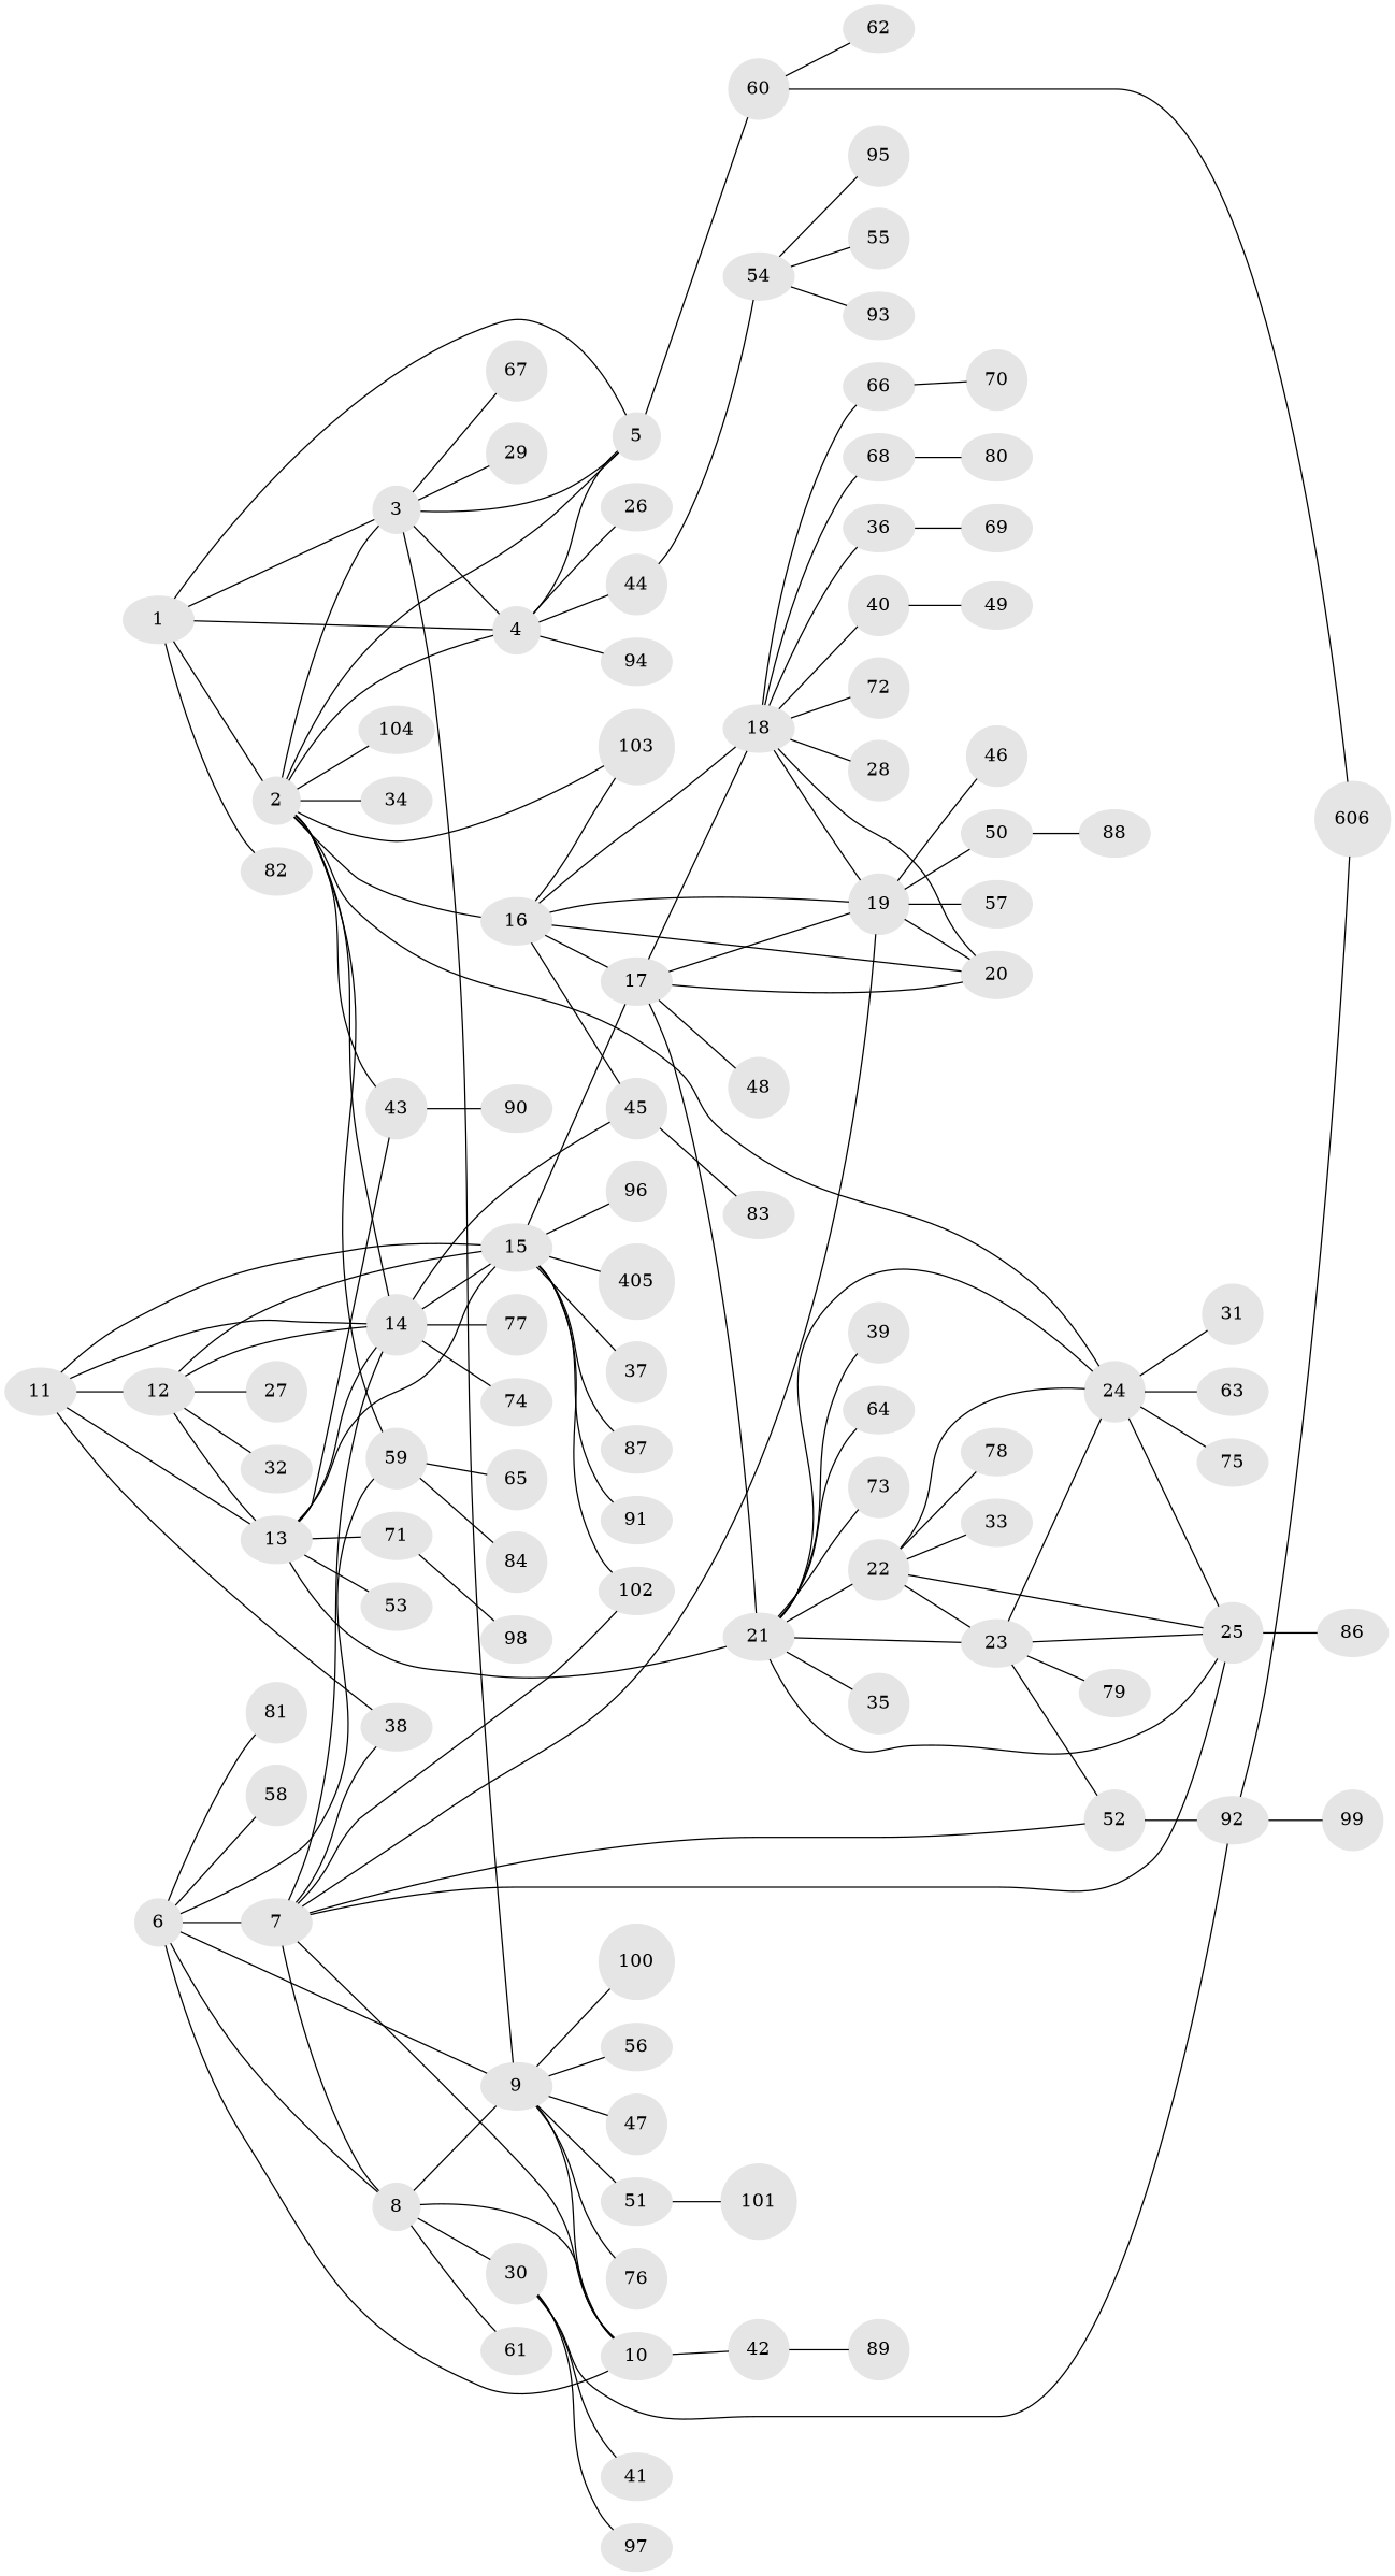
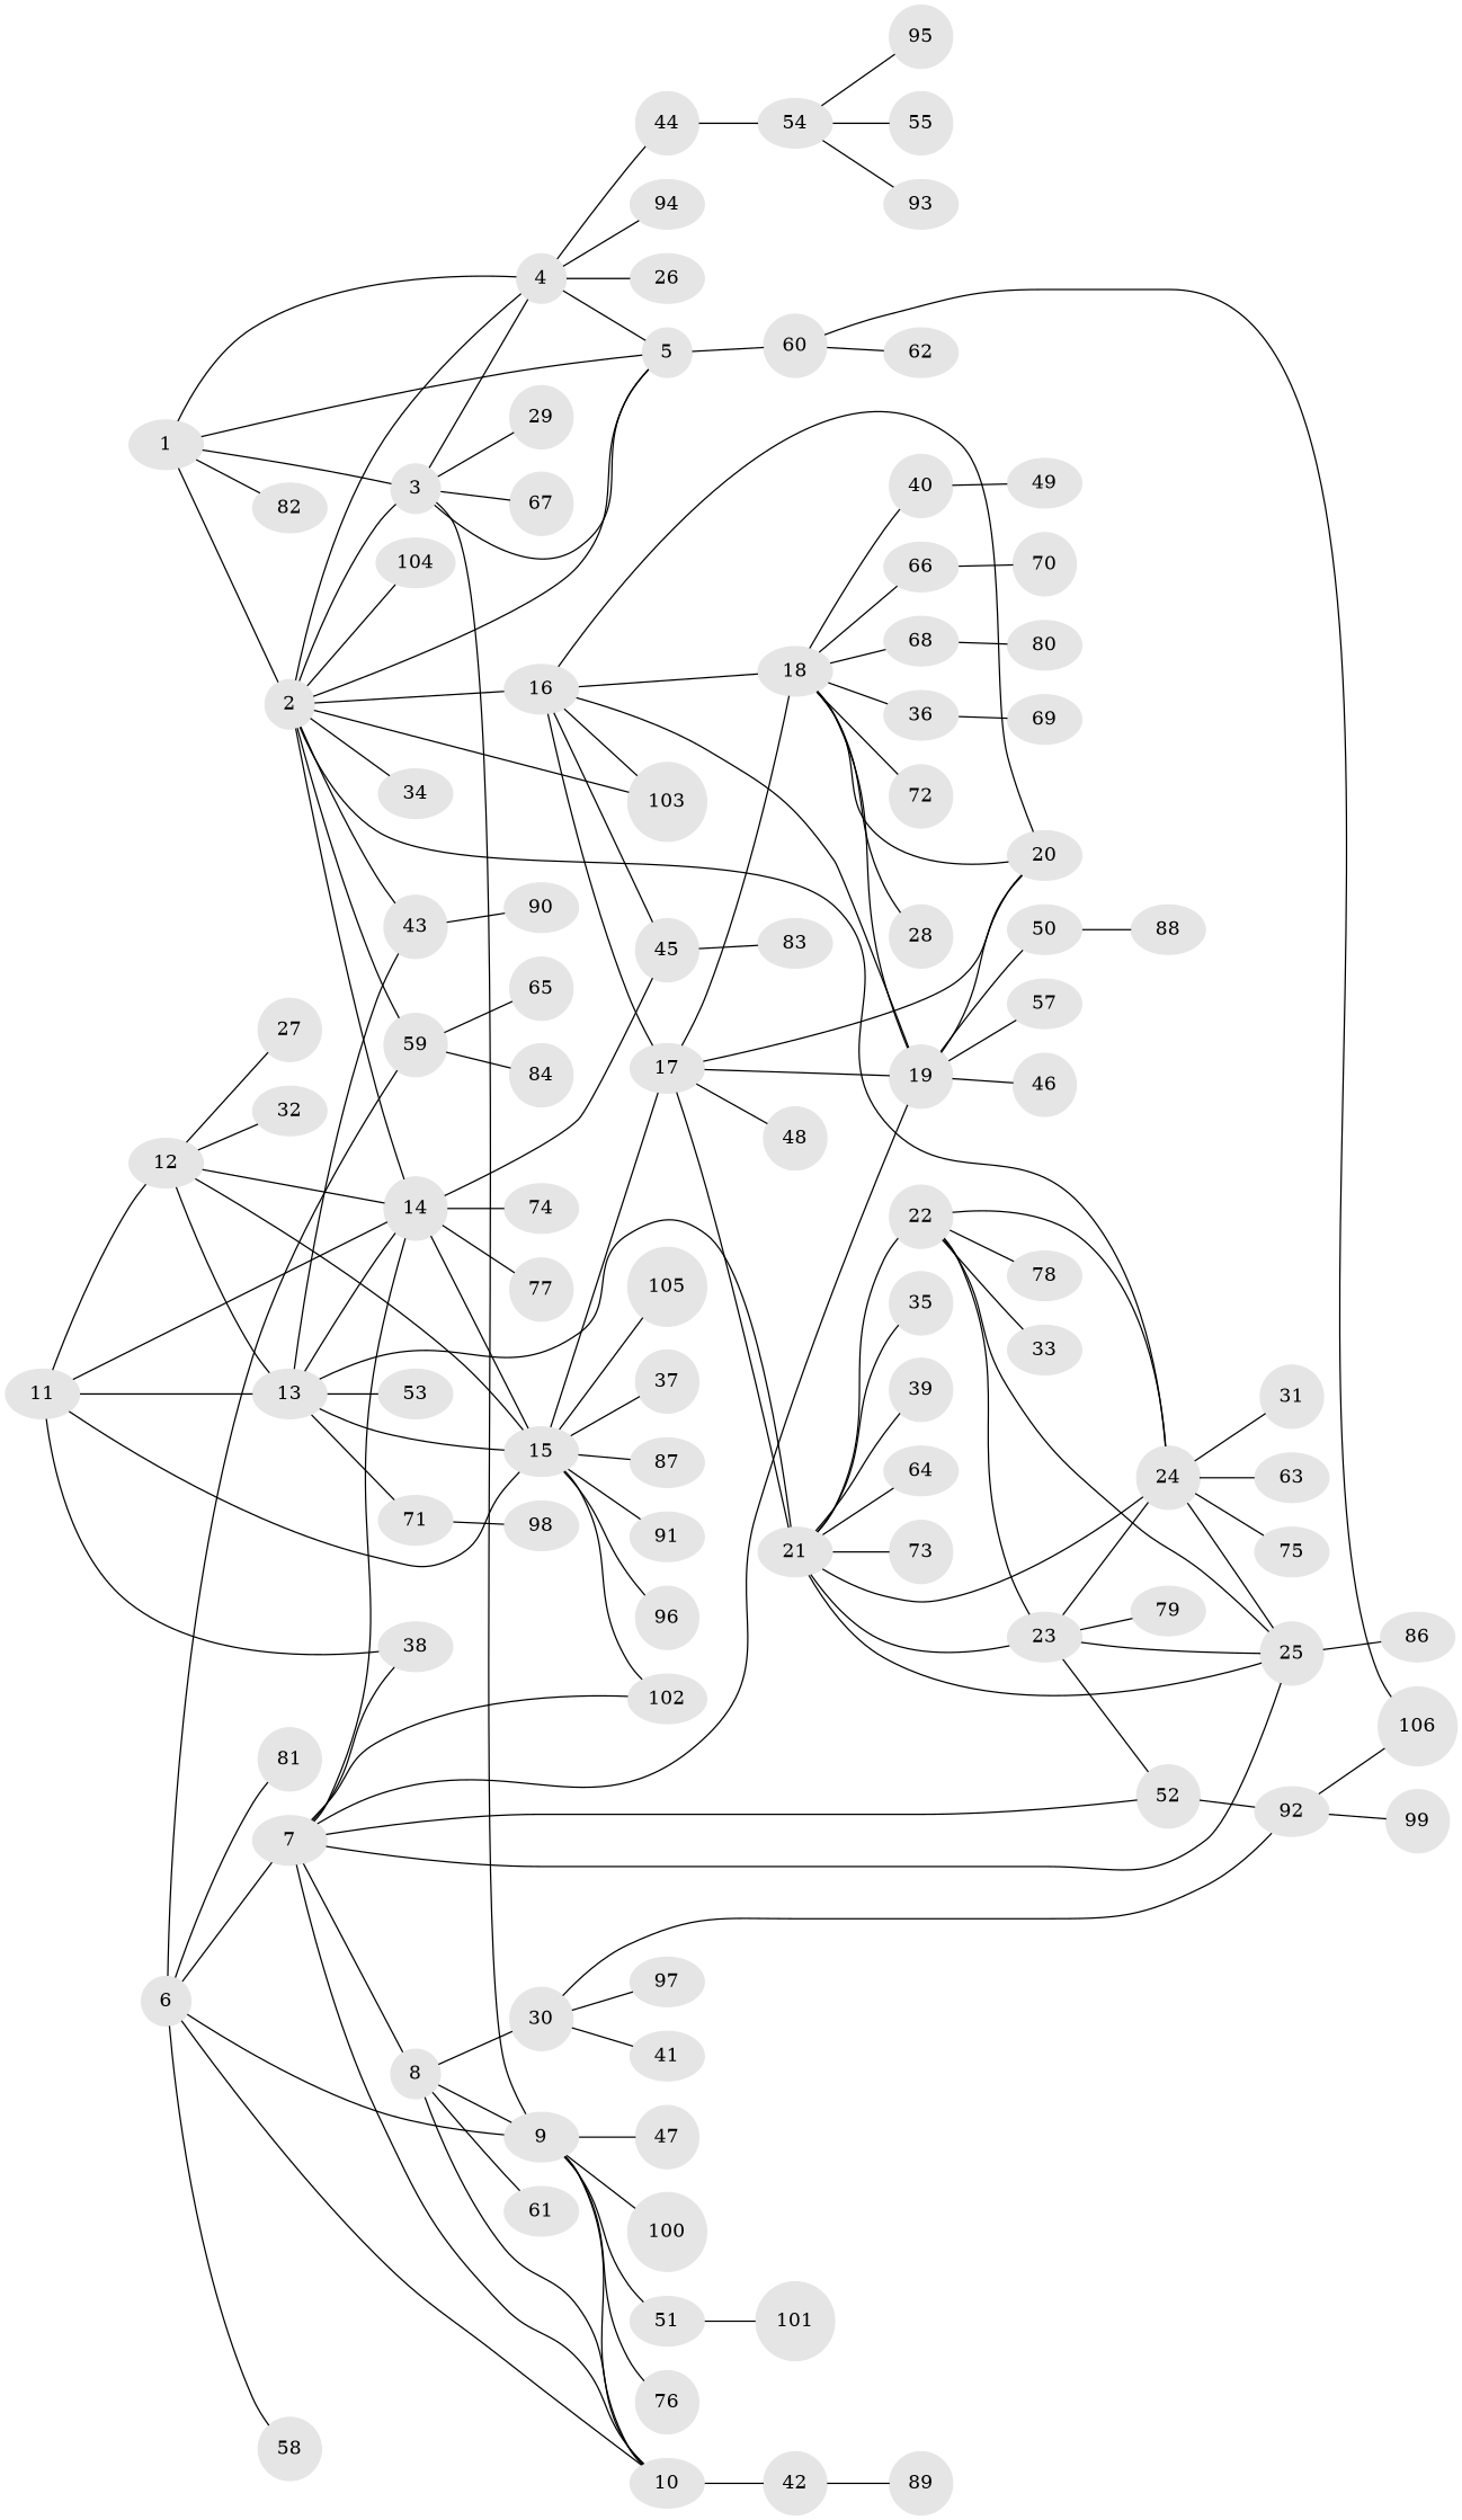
  graph {
    rankdir=LR
    node [color=gray90 shape=ellipse style=filled]
    2 [shape=circle]
    1
    3 [shape=circle]
    4 [shape=circle]
    5 [shape=circle]
    82
    14 [shape=circle]
    16
    24 [shape=circle]
    34
    43 [shape=circle]
    59 [shape=circle]
    103 [shape=circle]
    104
    9
    29 [shape=circle]
    67 [shape=circle]
    26
    44 [shape=circle]
    94
    60 [shape=circle]
    15
    45 [shape=circle]
    74
    77 [shape=circle]
    19 [shape=circle]
    17
    18
    20
    25 [shape=circle]
    31 [shape=circle]
    63
    75
    90
    65 [shape=circle]
    84 [shape=circle]
    10
    47 [shape=circle]
    51
-   56
    76 [shape=circle]
    100 [shape=circle]
    54
    62
-   106 [shape=circle label=606]
+   106 [shape=circle]
    6 [shape=circle]
    7
    8 [shape=circle]
    58 [shape=circle]
    81 [shape=circle]
    38
    52 [shape=circle]
    102
    30 [shape=circle]
    61
    42 [shape=circle]
    46 [shape=circle]
    50
    57
    86
    92
    41
    97
    101 [shape=circle]
    89 [shape=circle]
    11
    12
    13
    27 [shape=circle]
    32
    21
    53
    71
    37 [shape=circle]
    87
    91
    96 [shape=circle]
-   105 [shape=circle label=405]
+   105 [shape=circle]
    22 [shape=circle]
    23
    35 [shape=circle]
    39 [shape=circle]
    64
    73 [shape=circle]
    98
    83
    48 [shape=circle]
    28 [shape=circle]
    36
    40 [shape=circle]
    66
    68
    72 [shape=circle]
    69
    49
    70 [shape=circle]
    80
    88
    78
    33
    79
    99 [shape=circle]
    55 [shape=circle]
    93
    95 [shape=circle]
    2 -- 3
    2 -- 4
    2 -- 5
    2 -- 14
    2 -- 16
    2 -- 24
    2 -- 34
    2 -- 43
    2 -- 59
    2 -- 103
    2 -- 104
    1 -- 2
    1 -- 3
    1 -- 4
    1 -- 5
    1 -- 82
    3 -- 4
    3 -- 5
    3 -- 9
    3 -- 29
    3 -- 67
    4 -- 5
    4 -- 26
    4 -- 44
    4 -- 94
    5 -- 60
    14 -- 15
    14 -- 45
    14 -- 74
    14 -- 77
    16 -- 103
    16 -- 45
    16 -- 19
    16 -- 17
    16 -- 18
    16 -- 20
    24 -- 25
    24 -- 31
    24 -- 63
    24 -- 75
    43 -- 90
    59 -- 65
    59 -- 84
    9 -- 10
    9 -- 47
    9 -- 51
-   9 -- 56
    9 -- 76
    9 -- 100
    44 -- 54
    60 -- 62
    60 -- 106
    15 -- 17
    15 -- 102
    15 -- 37
    15 -- 87
    15 -- 91
    15 -- 96
    15 -- 105
    45 -- 83
    19 -- 20
    19 -- 46
    19 -- 50
    19 -- 57
    17 -- 19
    17 -- 18
    17 -- 20
    17 -- 21
    17 -- 48
    18 -- 19
    18 -- 20
    18 -- 28
    18 -- 36
    18 -- 40
    18 -- 66
    18 -- 68
    18 -- 72
    25 -- 86
    10 -- 42
    51 -- 101
    54 -- 55
    54 -- 93
    54 -- 95
    6 -- 59
    6 -- 9
    6 -- 10
    6 -- 7
-   6 -- 8
    6 -- 58
    6 -- 81
    7 -- 14
    7 -- 19
    7 -- 25
    7 -- 10
    7 -- 8
    7 -- 38
    7 -- 52
    7 -- 102
    8 -- 9
    8 -- 10
    8 -- 30
    8 -- 61
    52 -- 92
    30 -- 92
    30 -- 41
    30 -- 97
    42 -- 89
    50 -- 88
    92 -- 106
    92 -- 99
    11 -- 14
    11 -- 15
    11 -- 38
    11 -- 12
    11 -- 13
    12 -- 14
    12 -- 15
    12 -- 13
    12 -- 27
    12 -- 32
    13 -- 14
    13 -- 43
    13 -- 15
    13 -- 21
    13 -- 53
    13 -- 71
    21 -- 24
    21 -- 25
    21 -- 22
    21 -- 23
    21 -- 35
    21 -- 39
    21 -- 64
    21 -- 73
    71 -- 98
    22 -- 24
    22 -- 25
    22 -- 23
    22 -- 78
    22 -- 33
    23 -- 24
    23 -- 25
    23 -- 52
    23 -- 79
    36 -- 69
    40 -- 49
    66 -- 70
    68 -- 80
  }
